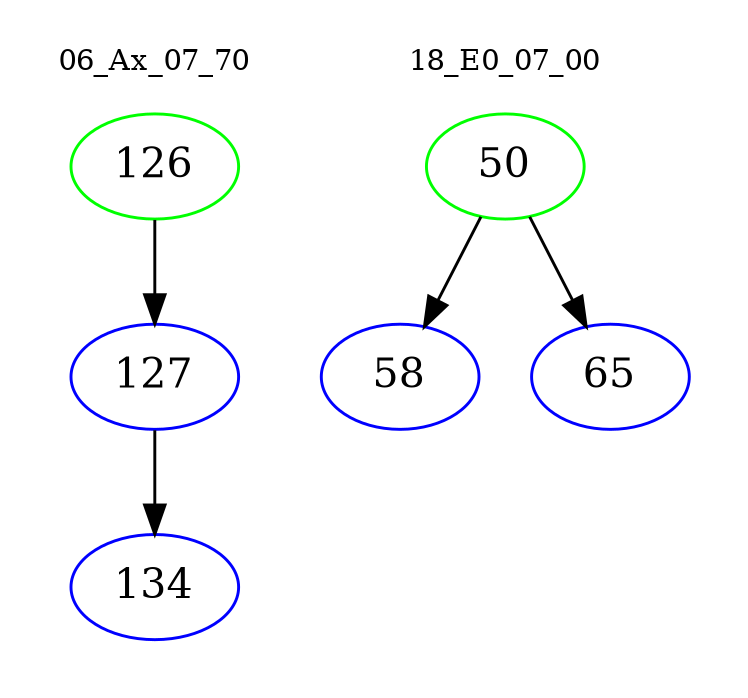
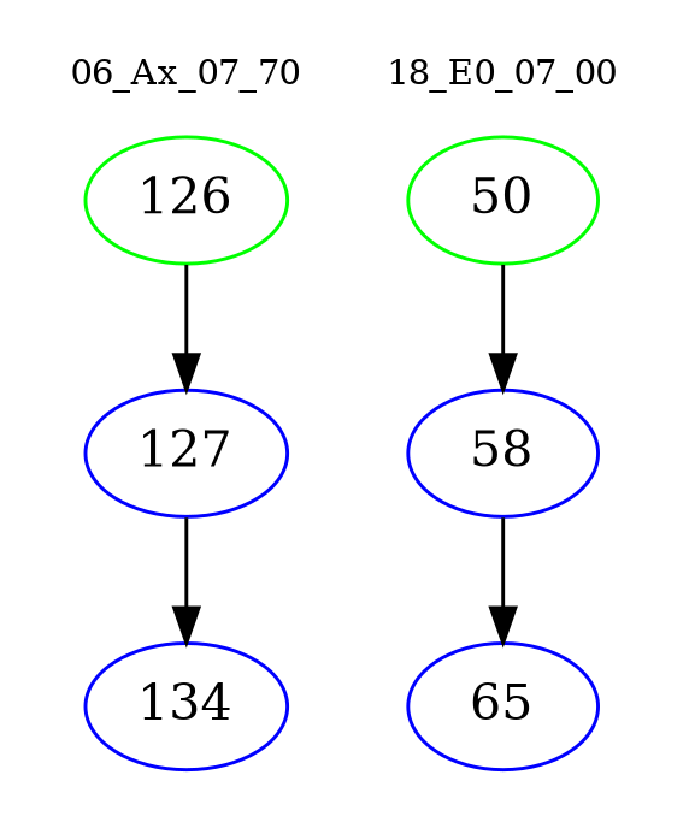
  digraph {
    node [color=blue]
    edge [color=black]
    n1 [color=green label=126]
    n2 [label=127]
    n3 [label=134]
    n4 [color=green label=50]
    n5 [label=58]
    n6 [label=65]
    subgraph cluster_1 {
      color=white
      fontsize=10
      label="06_Ax_07_70"
      n1
      n2
      n3
    }
    subgraph cluster_2 {
      color=white
      fontsize=10
      label="18_E0_07_00"
      n4
      n5
      n6
    }
    n1 -> n2
    n2 -> n3
    n4 -> n5
-   n4 -> n6
+   n5 -> n6
  }
